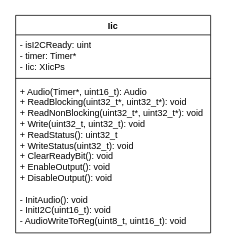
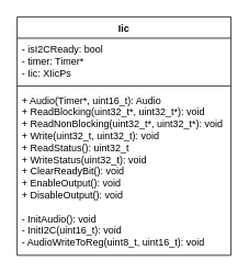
  <mxCell id="0" />
  <mxCell id="1" parent="0" />
  <mxCell id="2" value="Iic" style="swimlane;fontStyle=1;align=center;verticalAlign=top;childLayout=stackLayout;horizontal=1;startSize=26;horizontalStack=0;resizeParent=1;resizeParentMax=0;resizeLast=0;collapsible=1;marginBottom=0;whiteSpace=wrap;html=1;" vertex="1" parent="1"><mxGeometry x="20" y="20" width="260" height="290" as="geometry" /></mxCell>
- <mxCell id="3" value="- isI2CReady: uint&lt;br&gt;- timer: Timer*&lt;br&gt;- Iic: XIicPs" style="text;strokeColor=none;fillColor=none;align=left;verticalAlign=top;spacingLeft=4;spacingRight=4;overflow=hidden;rotatable=0;points=[[0,0.5],[1,0.5]];portConstraint=eastwest;whiteSpace=wrap;html=1;" vertex="1" parent="2"><mxGeometry y="26" width="260" height="54" as="geometry" /></mxCell>
+ <mxCell id="3" value="- isI2CReady: bool&lt;br&gt;- timer: Timer*&lt;br&gt;- Iic: XIicPs" style="text;strokeColor=none;fillColor=none;align=left;verticalAlign=top;spacingLeft=4;spacingRight=4;overflow=hidden;rotatable=0;points=[[0,0.5],[1,0.5]];portConstraint=eastwest;whiteSpace=wrap;html=1;" vertex="1" parent="2"><mxGeometry y="26" width="260" height="54" as="geometry" /></mxCell>
  <mxCell id="4" value="" style="line;strokeWidth=1;fillColor=none;align=left;verticalAlign=middle;spacingTop=-1;spacingLeft=3;spacingRight=3;rotatable=0;labelPosition=right;points=[];portConstraint=eastwest;strokeColor=inherit;" vertex="1" parent="2"><mxGeometry y="80" width="260" height="8" as="geometry" /></mxCell>
  <mxCell id="5" value="+ Audio(Timer*, uint16_t): Audio&lt;br&gt;+ ReadBlocking(uint32_t*, uint32_t*): void&lt;br&gt;+ ReadNonBlocking(uint32_t*, uint32_t*): void&lt;br&gt;+ Write(uint32_t, uint32_t): void&lt;br&gt;+ ReadStatus(): uint32_t&lt;br&gt;+ WriteStatus(uint32_t): void&lt;br&gt;+ ClearReadyBit(): void&lt;br&gt;+ EnableOutput(): void&lt;br&gt;+ DisableOutput(): void&lt;br&gt;&lt;br&gt;- InitAudio(): void&lt;br&gt;- InitI2C(uint16_t): void&lt;br&gt;- AudioWriteToReg(uint8_t, uint16_t): void" style="text;strokeColor=none;fillColor=none;align=left;verticalAlign=top;spacingLeft=4;spacingRight=4;overflow=hidden;rotatable=0;points=[[0,0.5],[1,0.5]];portConstraint=eastwest;whiteSpace=wrap;html=1;" vertex="1" parent="2"><mxGeometry y="88" width="260" height="202" as="geometry" /></mxCell>
